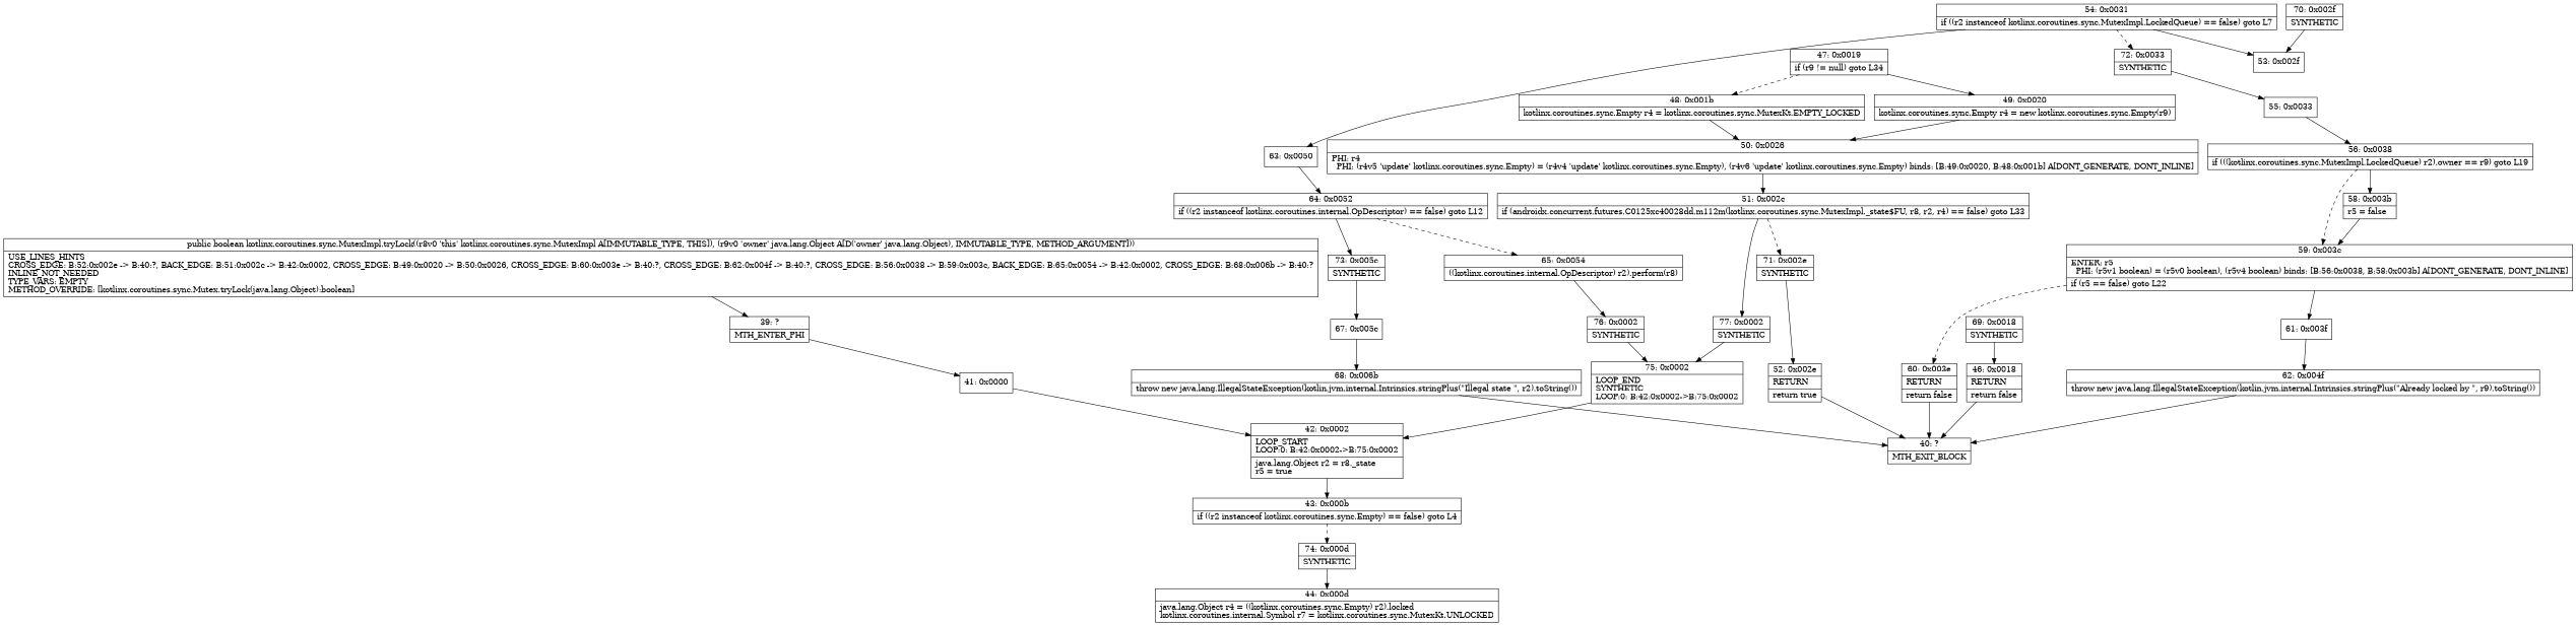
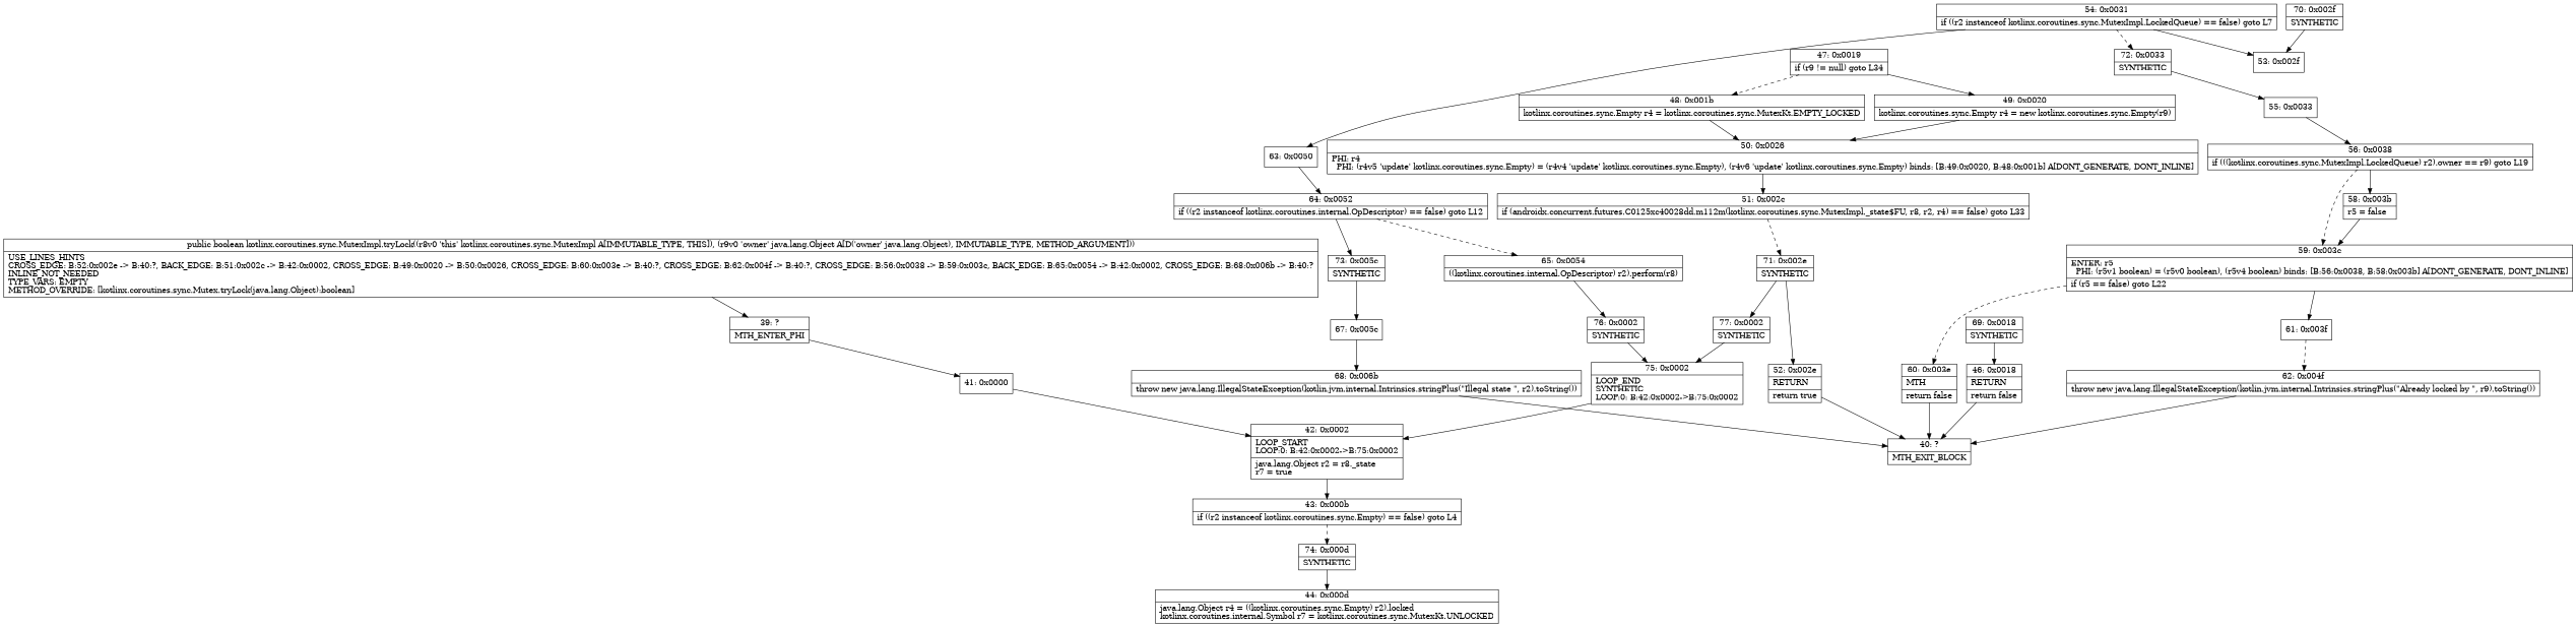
  digraph {
    node [shape=record]
    n1 [label="{39\:\ ?|MTH_ENTER_PHI\l}"]
    n2 [label="{41\:\ 0x0000}"]
-   n3 [label="{42\:\ 0x0002|LOOP_START\lLOOP:0: B:42:0x0002\-\>B:75:0x0002\l|java.lang.Object r2 = r8._state\lr5 = true\l}"]
+   n3 [label="{42\:\ 0x0002|LOOP_START\lLOOP:0: B:42:0x0002\-\>B:75:0x0002\l|java.lang.Object r2 = r8._state\lr7 = true\l}"]
    n4 [label="{43\:\ 0x000b|if ((r2 instanceof kotlinx.coroutines.sync.Empty) == false) goto L4\l}"]
    n5 [label="{74\:\ 0x000d|SYNTHETIC\l}"]
    n6 [label="{70\:\ 0x002f|SYNTHETIC\l}"]
    n7 [label="{53\:\ 0x002f}"]
    n8 [label="{44\:\ 0x000d|java.lang.Object r4 = ((kotlinx.coroutines.sync.Empty) r2).locked\lkotlinx.coroutines.internal.Symbol r7 = kotlinx.coroutines.sync.MutexKt.UNLOCKED\l}"]
    n9 [label="{54\:\ 0x0031|if ((r2 instanceof kotlinx.coroutines.sync.MutexImpl.LockedQueue) == false) goto L7\l}"]
    n10 [label="{63\:\ 0x0050}"]
    n11 [label="{72\:\ 0x0033|SYNTHETIC\l}"]
    n12 [label="{64\:\ 0x0052|if ((r2 instanceof kotlinx.coroutines.internal.OpDescriptor) == false) goto L12\l}"]
    n13 [label="{55\:\ 0x0033}"]
    n14 [label="{65\:\ 0x0054|((kotlinx.coroutines.internal.OpDescriptor) r2).perform(r8)\l}"]
    n15 [label="{73\:\ 0x005c|SYNTHETIC\l}"]
    n16 [label="{76\:\ 0x0002|SYNTHETIC\l}"]
    n17 [label="{67\:\ 0x005c}"]
    n18 [label="{75\:\ 0x0002|LOOP_END\lSYNTHETIC\lLOOP:0: B:42:0x0002\-\>B:75:0x0002\l}"]
    n19 [label="{68\:\ 0x006b|throw new java.lang.IllegalStateException(kotlin.jvm.internal.Intrinsics.stringPlus(\"Illegal state \", r2).toString())\l}"]
    n20 [label="{40\:\ ?|MTH_EXIT_BLOCK\l}"]
    n21 [label="{56\:\ 0x0038|if (((kotlinx.coroutines.sync.MutexImpl.LockedQueue) r2).owner == r9) goto L19\l}"]
    n22 [label="{58\:\ 0x003b|r5 = false\l}"]
    n23 [label="{59\:\ 0x003c|ENTER: r5 \l  PHI: (r5v1 boolean) = (r5v0 boolean), (r5v4 boolean) binds: [B:56:0x0038, B:58:0x003b] A[DONT_GENERATE, DONT_INLINE]\l|if (r5 == false) goto L22\l}"]
-   n24 [label="{60\:\ 0x003e|RETURN\l|return false\l}"]
+   n24 [label="{60\:\ 0x003e|MTH\l|return false\l}"]
    n25 [label="{61\:\ 0x003f}"]
    n26 [label="{62\:\ 0x004f|throw new java.lang.IllegalStateException(kotlin.jvm.internal.Intrinsics.stringPlus(\"Already locked by \", r9).toString())\l}"]
    n27 [label="{47\:\ 0x0019|if (r9 != null) goto L34\l}"]
    n28 [label="{48\:\ 0x001b|kotlinx.coroutines.sync.Empty r4 = kotlinx.coroutines.sync.MutexKt.EMPTY_LOCKED\l}"]
    n29 [label="{49\:\ 0x0020|kotlinx.coroutines.sync.Empty r4 = new kotlinx.coroutines.sync.Empty(r9)\l}"]
    n30 [label="{69\:\ 0x0018|SYNTHETIC\l}"]
    n31 [label="{46\:\ 0x0018|RETURN\l|return false\l}"]
    n32 [label="{50\:\ 0x0026|PHI: r4 \l  PHI: (r4v5 'update' kotlinx.coroutines.sync.Empty) = (r4v4 'update' kotlinx.coroutines.sync.Empty), (r4v6 'update' kotlinx.coroutines.sync.Empty) binds: [B:49:0x0020, B:48:0x001b] A[DONT_GENERATE, DONT_INLINE]\l}"]
    n33 [label="{51\:\ 0x002c|if (androidx.concurrent.futures.C0125xc40028dd.m112m(kotlinx.coroutines.sync.MutexImpl._state$FU, r8, r2, r4) == false) goto L33\l}"]
    n34 [label="{71\:\ 0x002e|SYNTHETIC\l}"]
    n35 [label="{77\:\ 0x0002|SYNTHETIC\l}"]
    n36 [label="{52\:\ 0x002e|RETURN\l|return true\l}"]
    n37 [label="{public boolean kotlinx.coroutines.sync.MutexImpl.tryLock((r8v0 'this' kotlinx.coroutines.sync.MutexImpl A[IMMUTABLE_TYPE, THIS]), (r9v0 'owner' java.lang.Object A[D('owner' java.lang.Object), IMMUTABLE_TYPE, METHOD_ARGUMENT]))  | USE_LINES_HINTS\lCROSS_EDGE: B:52:0x002e \-\> B:40:?, BACK_EDGE: B:51:0x002c \-\> B:42:0x0002, CROSS_EDGE: B:49:0x0020 \-\> B:50:0x0026, CROSS_EDGE: B:60:0x003e \-\> B:40:?, CROSS_EDGE: B:62:0x004f \-\> B:40:?, CROSS_EDGE: B:56:0x0038 \-\> B:59:0x003c, BACK_EDGE: B:65:0x0054 \-\> B:42:0x0002, CROSS_EDGE: B:68:0x006b \-\> B:40:?\lINLINE_NOT_NEEDED\lTYPE_VARS: EMPTY\lMETHOD_OVERRIDE: [kotlinx.coroutines.sync.Mutex.tryLock(java.lang.Object):boolean]\l}"]
    n1 -> n2
    n2 -> n3
    n3 -> n4
    n4 -> n5 [style=dashed]
    n5 -> n8
    n6 -> n7
    n9 -> n7
    n9 -> n10
    n9 -> n11 [style=dashed]
    n10 -> n12
    n11 -> n13
    n12 -> n14 [style=dashed]
    n12 -> n15
    n13 -> n21
    n14 -> n16
    n15 -> n17
    n16 -> n18
    n17 -> n19
    n18 -> n3
    n19 -> n20
    n21 -> n22
    n21 -> n23 [style=dashed]
    n22 -> n23
    n23 -> n24 [style=dashed]
    n23 -> n25
    n24 -> n20
-   n25 -> n26
+   n25 -> n26 [style=dashed]
    n26 -> n20
    n27 -> n28 [style=dashed]
    n27 -> n29
    n28 -> n32
    n29 -> n32
    n30 -> n31
    n31 -> n20
    n32 -> n33
    n33 -> n34 [style=dashed]
-   n33 -> n35
+   n34 -> n35
    n34 -> n36
    n35 -> n18
    n36 -> n20
    n37 -> n1
  }
